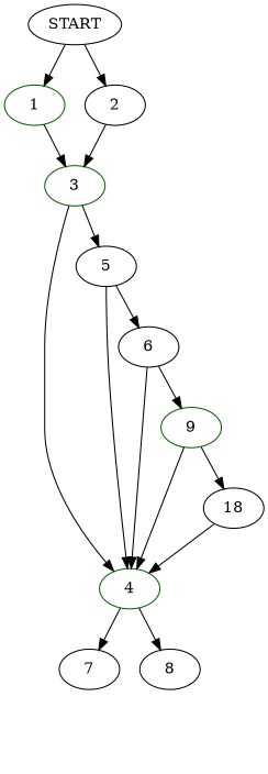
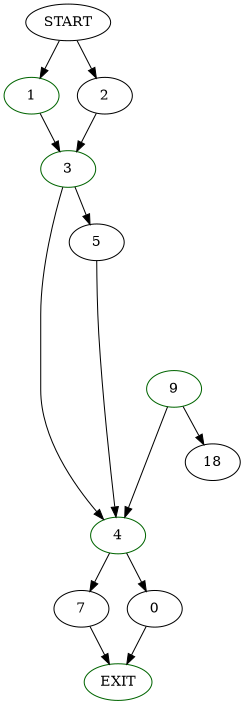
  digraph {
    node [color=black]
    n1 [label=START]
    1 [color=darkgreen]
    2
    3 [color=darkgreen]
+   n5 [color=darkgreen label=EXIT]
    4 [color=darkgreen]
    5
    7
-   8
-   6
+   8 [label=0]
    9 [color=darkgreen]
    n12 [label=18]
    n1 -> 1
    n1 -> 2
    1 -> 3
    2 -> 3
    3 -> 4
    3 -> 5
    4 -> 7
    4 -> 8
    5 -> 4
-   5 -> 6
-   6 -> 4
-   6 -> 9
+   7 -> n5
+   8 -> n5
    9 -> 4
    9 -> n12
-   n12 -> 4
  }
